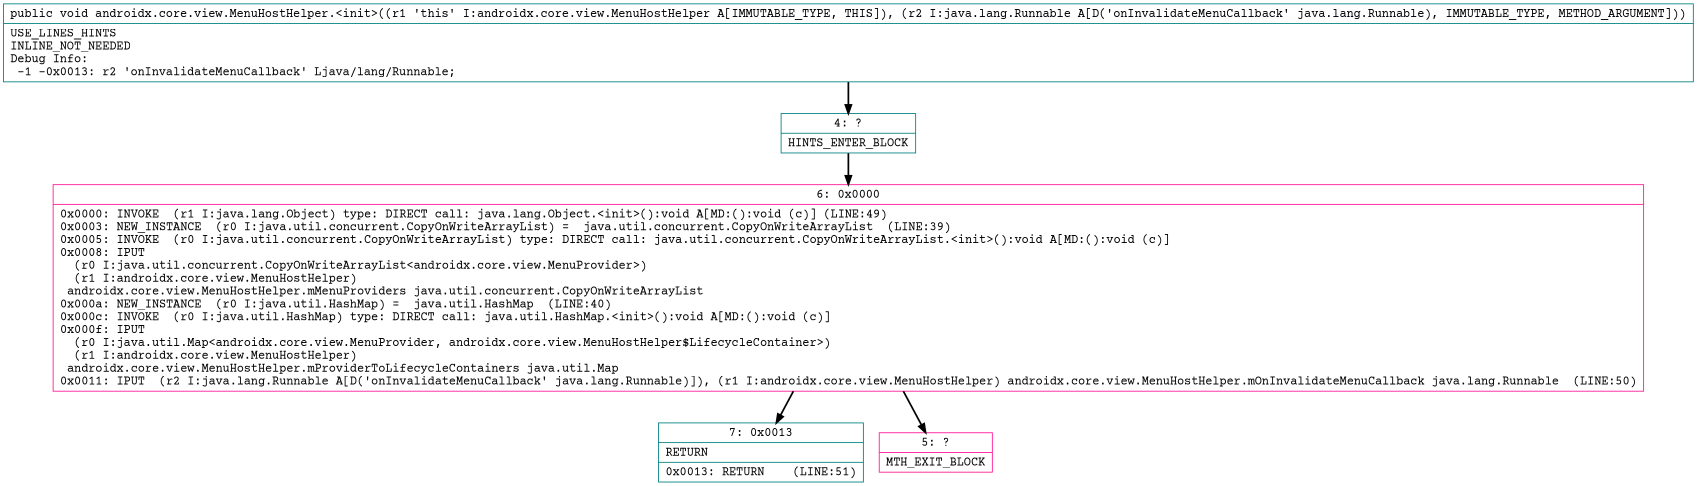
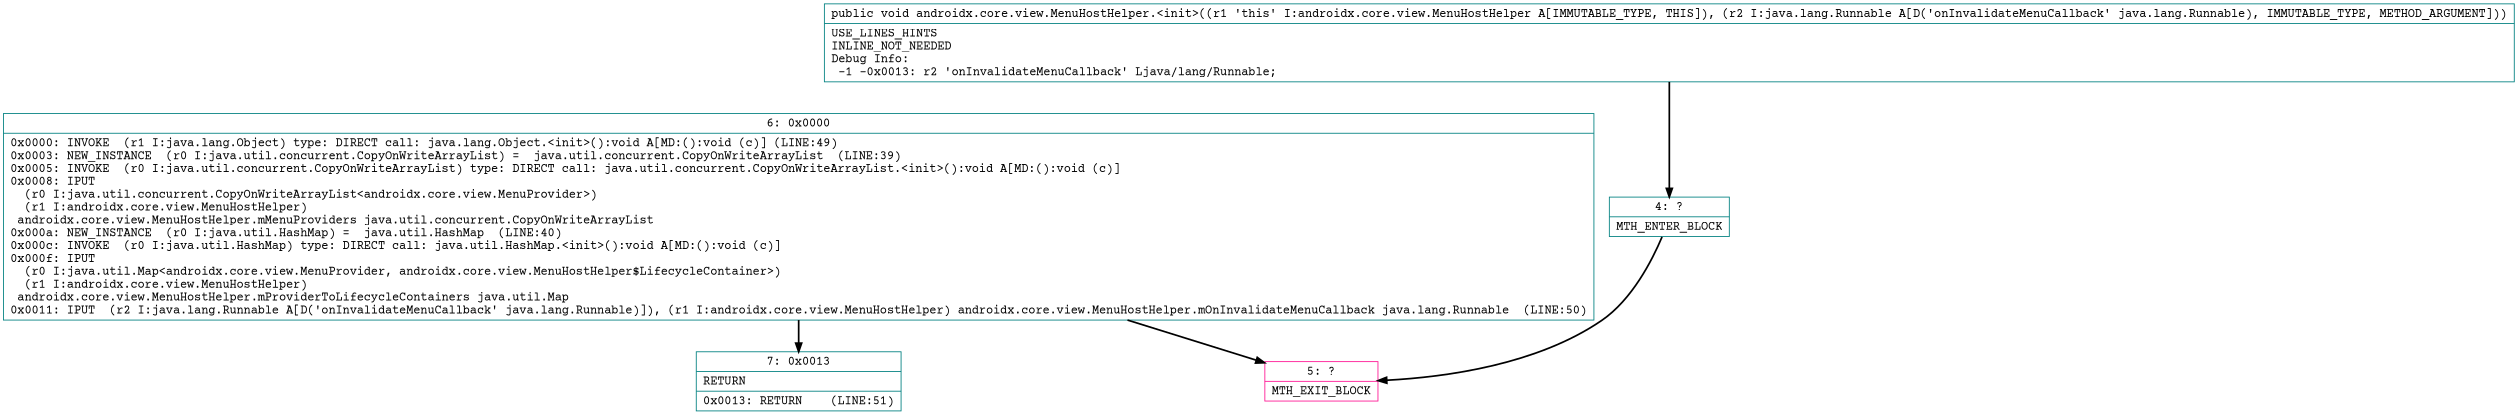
  digraph {
    fontname="Courier Prime"
    node [color=teal fontname="Courier Prime" shape=record]
    edge [fontname="Courier Prime" style=bold]
-   n1 [label="{4\:\ ?|HINTS_ENTER_BLOCK\l}"]
-   n2 [color=deeppink label="{6\:\ 0x0000|0x0000: INVOKE  (r1 I:java.lang.Object) type: DIRECT call: java.lang.Object.\<init\>():void A[MD:():void (c)] (LINE:49)\l0x0003: NEW_INSTANCE  (r0 I:java.util.concurrent.CopyOnWriteArrayList) =  java.util.concurrent.CopyOnWriteArrayList  (LINE:39)\l0x0005: INVOKE  (r0 I:java.util.concurrent.CopyOnWriteArrayList) type: DIRECT call: java.util.concurrent.CopyOnWriteArrayList.\<init\>():void A[MD:():void (c)]\l0x0008: IPUT  \l  (r0 I:java.util.concurrent.CopyOnWriteArrayList\<androidx.core.view.MenuProvider\>)\l  (r1 I:androidx.core.view.MenuHostHelper)\l androidx.core.view.MenuHostHelper.mMenuProviders java.util.concurrent.CopyOnWriteArrayList \l0x000a: NEW_INSTANCE  (r0 I:java.util.HashMap) =  java.util.HashMap  (LINE:40)\l0x000c: INVOKE  (r0 I:java.util.HashMap) type: DIRECT call: java.util.HashMap.\<init\>():void A[MD:():void (c)]\l0x000f: IPUT  \l  (r0 I:java.util.Map\<androidx.core.view.MenuProvider, androidx.core.view.MenuHostHelper$LifecycleContainer\>)\l  (r1 I:androidx.core.view.MenuHostHelper)\l androidx.core.view.MenuHostHelper.mProviderToLifecycleContainers java.util.Map \l0x0011: IPUT  (r2 I:java.lang.Runnable A[D('onInvalidateMenuCallback' java.lang.Runnable)]), (r1 I:androidx.core.view.MenuHostHelper) androidx.core.view.MenuHostHelper.mOnInvalidateMenuCallback java.lang.Runnable  (LINE:50)\l}"]
+   n1 [label="{4\:\ ?|MTH_ENTER_BLOCK\l}"]
+   n2 [label="{6\:\ 0x0000|0x0000: INVOKE  (r1 I:java.lang.Object) type: DIRECT call: java.lang.Object.\<init\>():void A[MD:():void (c)] (LINE:49)\l0x0003: NEW_INSTANCE  (r0 I:java.util.concurrent.CopyOnWriteArrayList) =  java.util.concurrent.CopyOnWriteArrayList  (LINE:39)\l0x0005: INVOKE  (r0 I:java.util.concurrent.CopyOnWriteArrayList) type: DIRECT call: java.util.concurrent.CopyOnWriteArrayList.\<init\>():void A[MD:():void (c)]\l0x0008: IPUT  \l  (r0 I:java.util.concurrent.CopyOnWriteArrayList\<androidx.core.view.MenuProvider\>)\l  (r1 I:androidx.core.view.MenuHostHelper)\l androidx.core.view.MenuHostHelper.mMenuProviders java.util.concurrent.CopyOnWriteArrayList \l0x000a: NEW_INSTANCE  (r0 I:java.util.HashMap) =  java.util.HashMap  (LINE:40)\l0x000c: INVOKE  (r0 I:java.util.HashMap) type: DIRECT call: java.util.HashMap.\<init\>():void A[MD:():void (c)]\l0x000f: IPUT  \l  (r0 I:java.util.Map\<androidx.core.view.MenuProvider, androidx.core.view.MenuHostHelper$LifecycleContainer\>)\l  (r1 I:androidx.core.view.MenuHostHelper)\l androidx.core.view.MenuHostHelper.mProviderToLifecycleContainers java.util.Map \l0x0011: IPUT  (r2 I:java.lang.Runnable A[D('onInvalidateMenuCallback' java.lang.Runnable)]), (r1 I:androidx.core.view.MenuHostHelper) androidx.core.view.MenuHostHelper.mOnInvalidateMenuCallback java.lang.Runnable  (LINE:50)\l}"]
    n3 [label="{7\:\ 0x0013|RETURN\l|0x0013: RETURN    (LINE:51)\l}"]
    n4 [color=deeppink label="{5\:\ ?|MTH_EXIT_BLOCK\l}"]
    n5 [label="{public void androidx.core.view.MenuHostHelper.\<init\>((r1 'this' I:androidx.core.view.MenuHostHelper A[IMMUTABLE_TYPE, THIS]), (r2 I:java.lang.Runnable A[D('onInvalidateMenuCallback' java.lang.Runnable), IMMUTABLE_TYPE, METHOD_ARGUMENT]))  | USE_LINES_HINTS\lINLINE_NOT_NEEDED\lDebug Info:\l  \-1 \-0x0013: r2 'onInvalidateMenuCallback' Ljava\/lang\/Runnable;\l}"]
-   n1 -> n2
+   n1 -> n4
    n2 -> n3
    n2 -> n4
    n5 -> n1
  }
